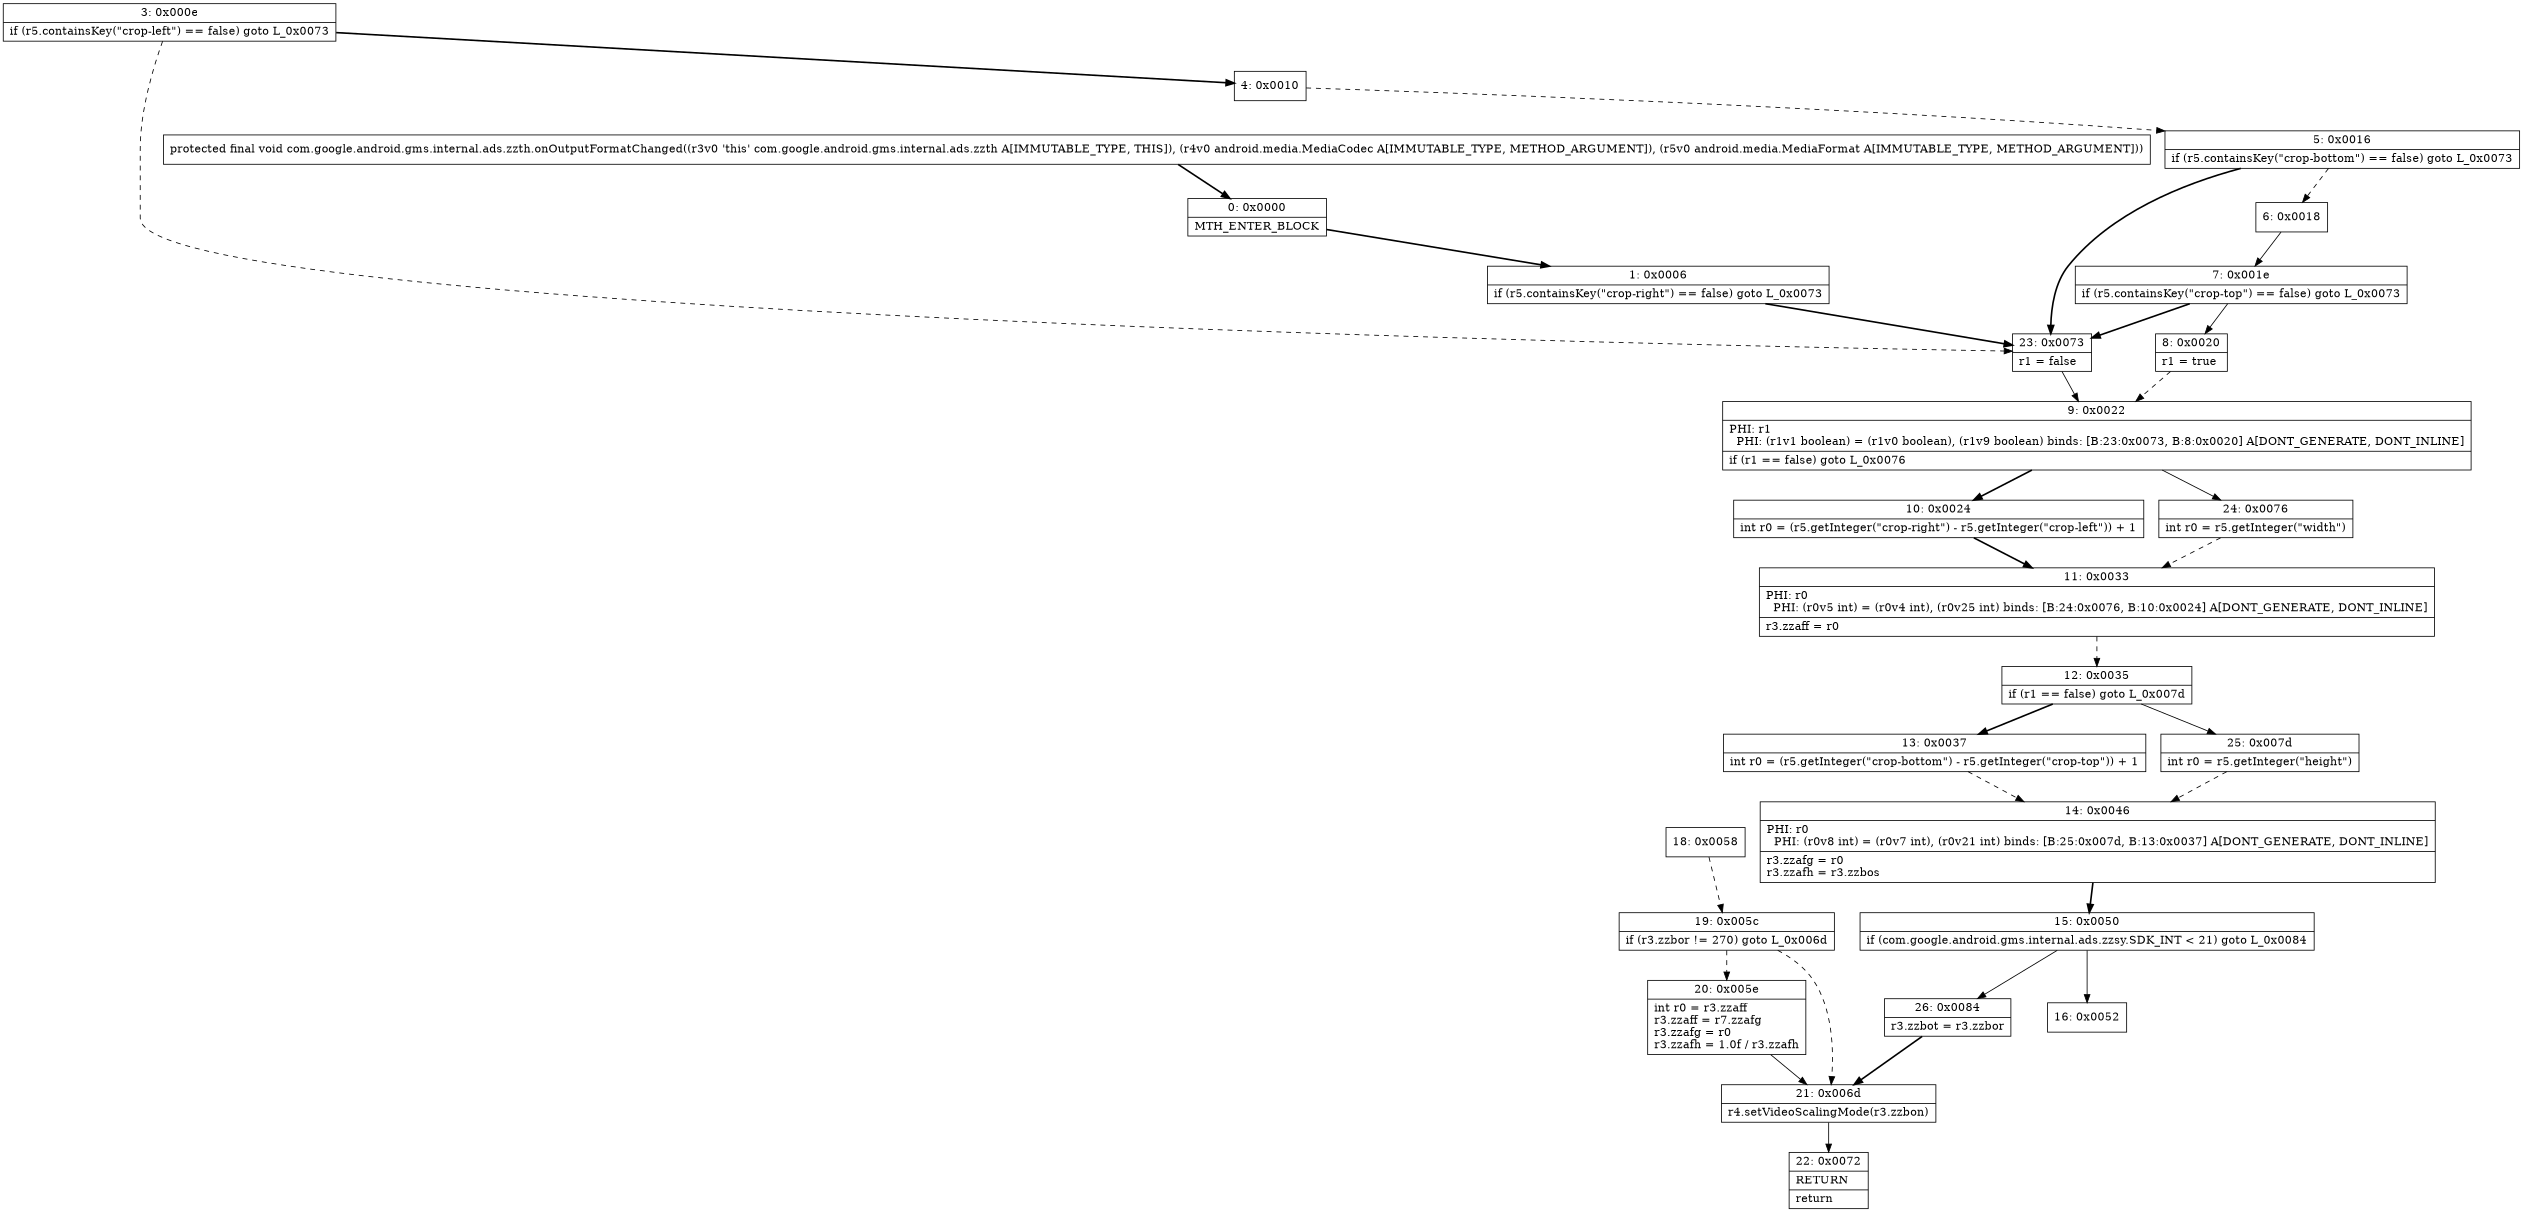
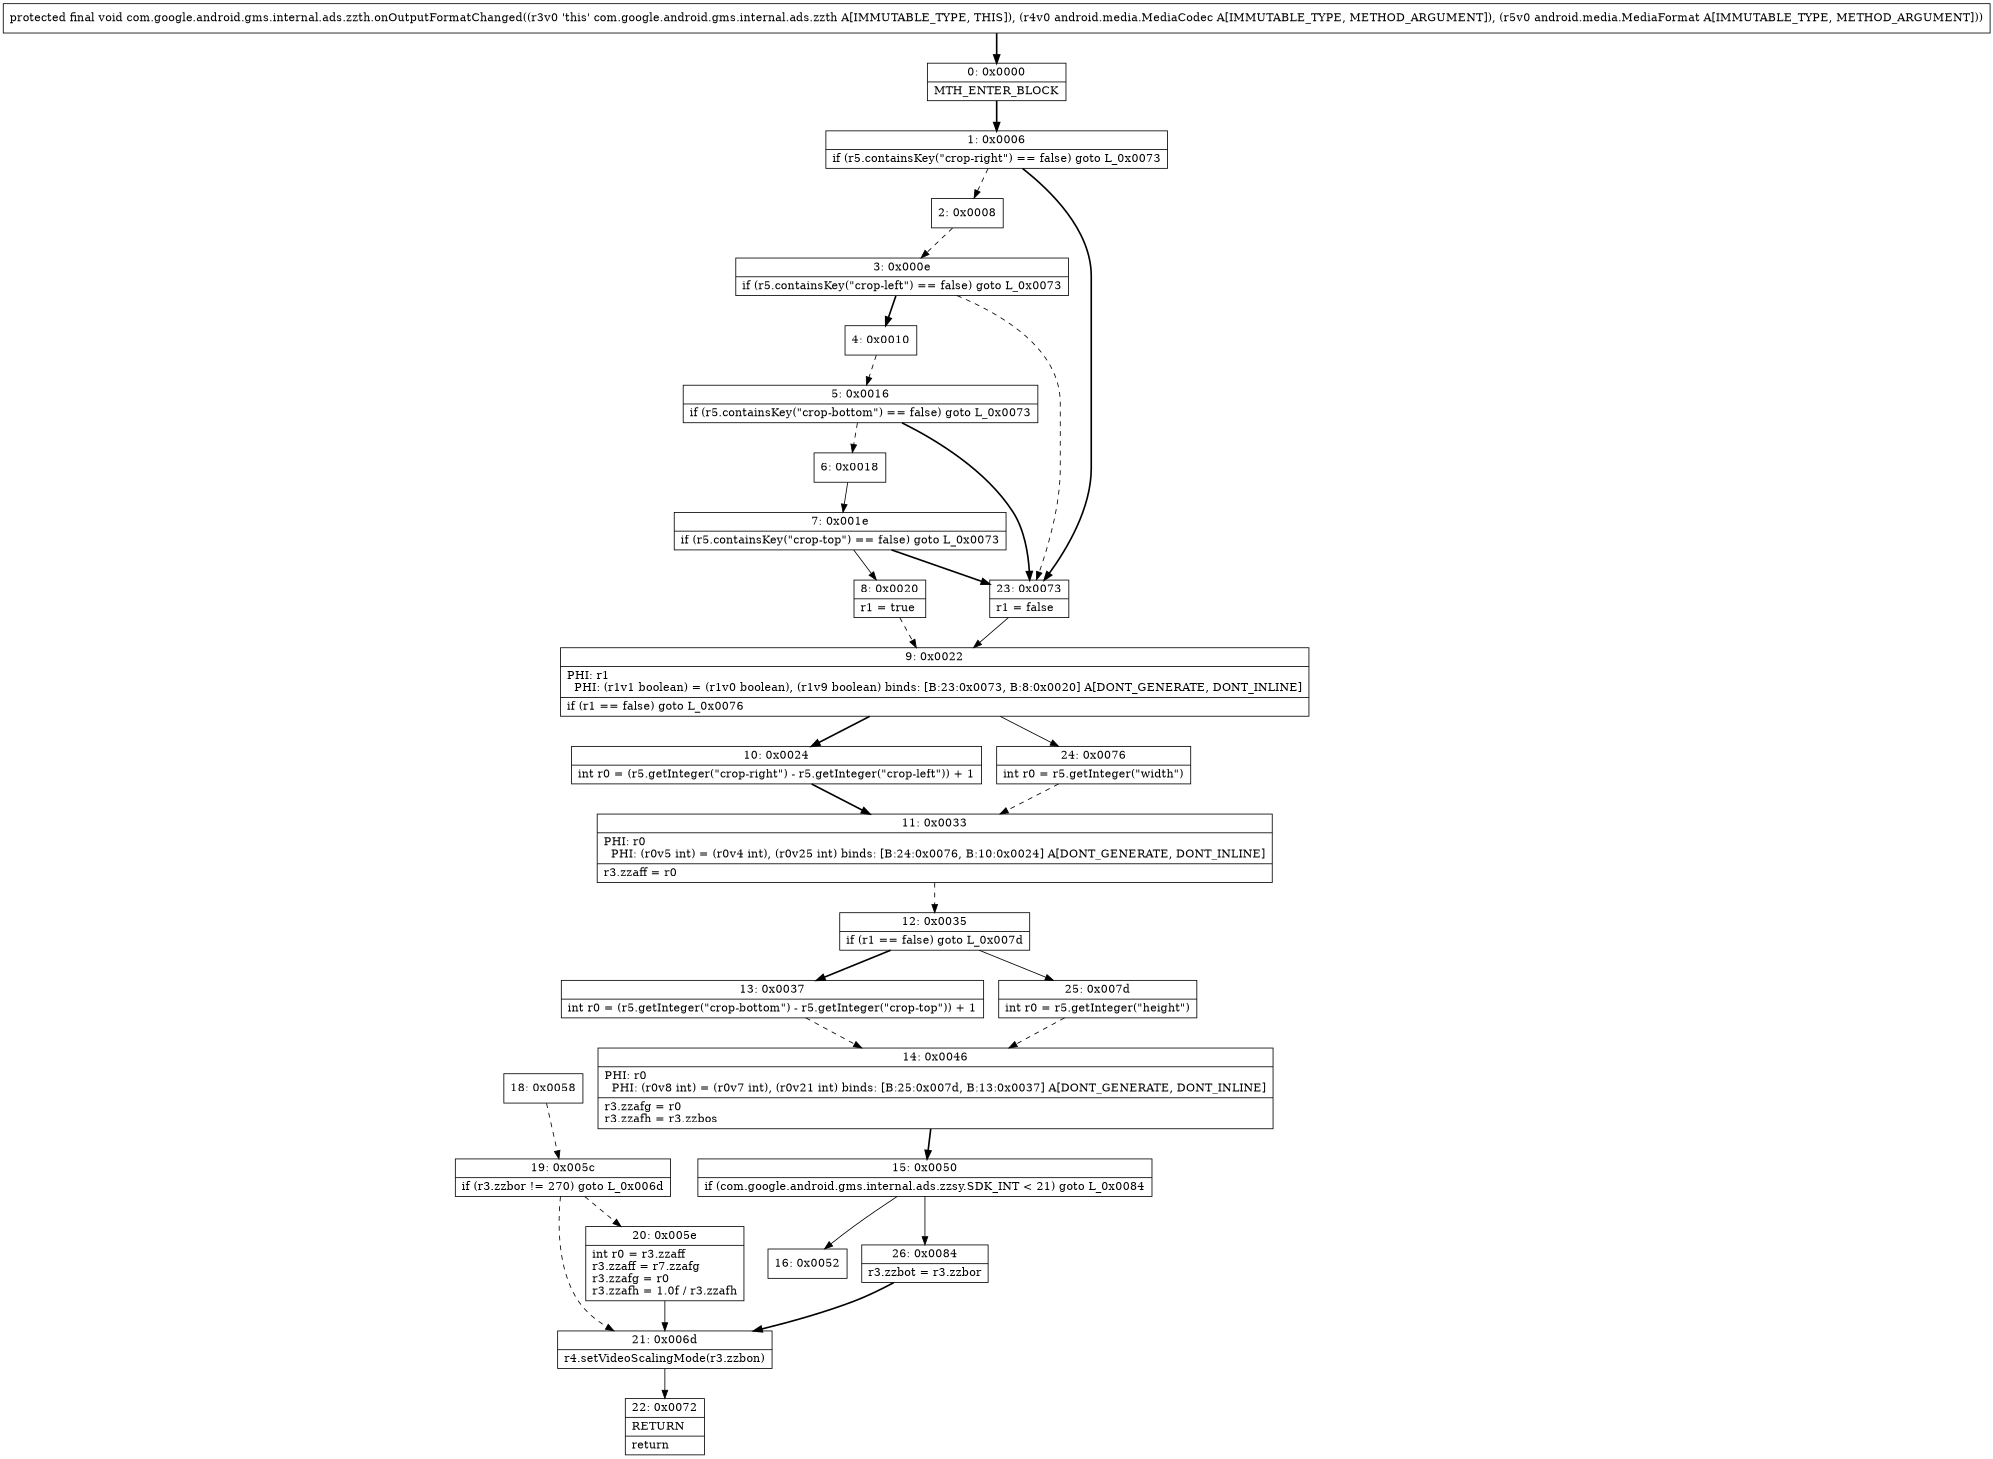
  digraph {
    fontname="DejaVu Serif"
    node [fontname="DejaVu Serif" shape=record]
    edge [fontname="DejaVu Serif" style=dashed]
    n1 [label="{0\:\ 0x0000|MTH_ENTER_BLOCK\l}"]
    n2 [label="{1\:\ 0x0006|if (r5.containsKey(\"crop\-right\") == false) goto L_0x0073\l}"]
+   n3 [label="{2\:\ 0x0008}"]
    n4 [label="{23\:\ 0x0073|r1 = false\l}"]
    n5 [label="{3\:\ 0x000e|if (r5.containsKey(\"crop\-left\") == false) goto L_0x0073\l}"]
    n6 [label="{9\:\ 0x0022|PHI: r1 \l  PHI: (r1v1 boolean) = (r1v0 boolean), (r1v9 boolean) binds: [B:23:0x0073, B:8:0x0020] A[DONT_GENERATE, DONT_INLINE]\l|if (r1 == false) goto L_0x0076\l}"]
    n7 [label="{4\:\ 0x0010}"]
    n8 [label="{5\:\ 0x0016|if (r5.containsKey(\"crop\-bottom\") == false) goto L_0x0073\l}"]
    n9 [label="{6\:\ 0x0018}"]
    n10 [label="{7\:\ 0x001e|if (r5.containsKey(\"crop\-top\") == false) goto L_0x0073\l}"]
    n11 [label="{8\:\ 0x0020|r1 = true\l}"]
    n12 [label="{10\:\ 0x0024|int r0 = (r5.getInteger(\"crop\-right\") \- r5.getInteger(\"crop\-left\")) + 1\l}"]
    n13 [label="{24\:\ 0x0076|int r0 = r5.getInteger(\"width\")\l}"]
    n14 [label="{11\:\ 0x0033|PHI: r0 \l  PHI: (r0v5 int) = (r0v4 int), (r0v25 int) binds: [B:24:0x0076, B:10:0x0024] A[DONT_GENERATE, DONT_INLINE]\l|r3.zzaff = r0\l}"]
    n15 [label="{12\:\ 0x0035|if (r1 == false) goto L_0x007d\l}"]
    n16 [label="{13\:\ 0x0037|int r0 = (r5.getInteger(\"crop\-bottom\") \- r5.getInteger(\"crop\-top\")) + 1\l}"]
    n17 [label="{25\:\ 0x007d|int r0 = r5.getInteger(\"height\")\l}"]
    n18 [label="{14\:\ 0x0046|PHI: r0 \l  PHI: (r0v8 int) = (r0v7 int), (r0v21 int) binds: [B:25:0x007d, B:13:0x0037] A[DONT_GENERATE, DONT_INLINE]\l|r3.zzafg = r0\lr3.zzafh = r3.zzbos\l}"]
    n19 [label="{15\:\ 0x0050|if (com.google.android.gms.internal.ads.zzsy.SDK_INT \< 21) goto L_0x0084\l}"]
    n20 [label="{16\:\ 0x0052}"]
    n21 [label="{26\:\ 0x0084|r3.zzbot = r3.zzbor\l}"]
    n22 [label="{21\:\ 0x006d|r4.setVideoScalingMode(r3.zzbon)\l}"]
    n23 [label="{18\:\ 0x0058}"]
    n24 [label="{19\:\ 0x005c|if (r3.zzbor != 270) goto L_0x006d\l}"]
    n25 [label="{20\:\ 0x005e|int r0 = r3.zzaff\lr3.zzaff = r7.zzafg\lr3.zzafg = r0\lr3.zzafh = 1.0f \/ r3.zzafh\l}"]
    n26 [label="{22\:\ 0x0072|RETURN\l|return\l}"]
    n27 [label="{protected final void com.google.android.gms.internal.ads.zzth.onOutputFormatChanged((r3v0 'this' com.google.android.gms.internal.ads.zzth A[IMMUTABLE_TYPE, THIS]), (r4v0 android.media.MediaCodec A[IMMUTABLE_TYPE, METHOD_ARGUMENT]), (r5v0 android.media.MediaFormat A[IMMUTABLE_TYPE, METHOD_ARGUMENT])) }"]
    n1 -> n2 [style=bold]
+   n2 -> n3
    n2 -> n4 [style=bold]
+   n3 -> n5
    n4 -> n6 [style=solid]
    n5 -> n4
    n5 -> n7 [style=bold]
    n6 -> n12 [style=bold]
    n6 -> n13 [style=solid]
    n7 -> n8
    n8 -> n4 [style=bold]
    n8 -> n9
    n9 -> n10 [style=solid]
    n10 -> n4 [style=bold]
    n10 -> n11 [style=solid]
    n11 -> n6
    n12 -> n14 [style=bold]
    n13 -> n14
    n14 -> n15
    n15 -> n16 [style=bold]
    n15 -> n17 [style=solid]
    n16 -> n18
    n17 -> n18
    n18 -> n19 [style=bold]
    n19 -> n20 [style=solid]
    n19 -> n21 [style=solid]
    n21 -> n22 [style=bold]
    n22 -> n26 [style=solid]
    n23 -> n24
    n24 -> n22
    n24 -> n25
    n25 -> n22 [style=solid]
    n27 -> n1 [style=bold]
  }
